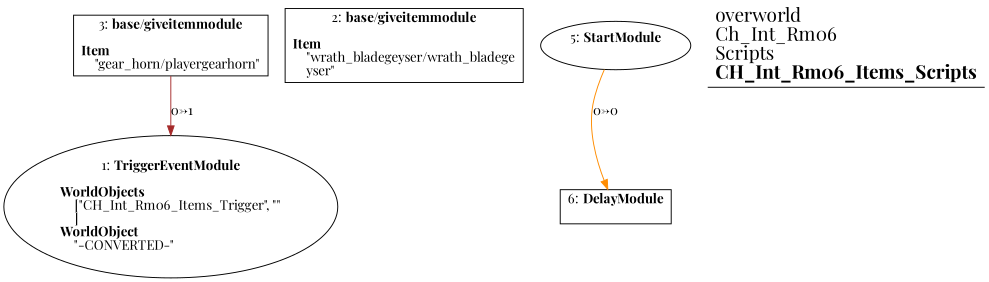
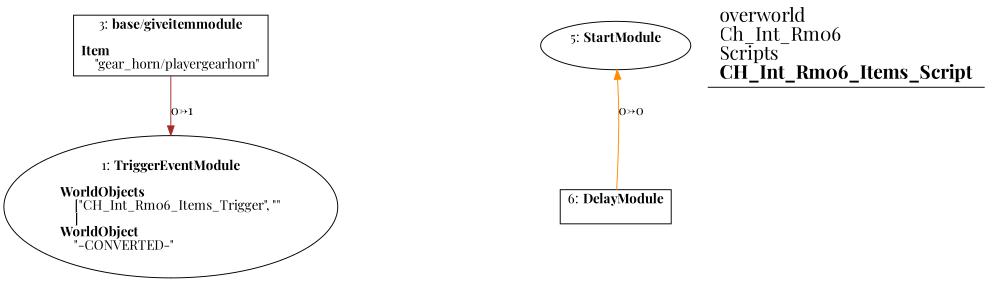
  digraph {
    fontname="Playfair Display"
    splines=spline
    node [fontname="Playfair Display" shape=box]
    edge [fontname="Playfair Display"]
    n1 [label=<1: <b>TriggerEventModule</b><br/><br/><b>WorldObjects</b><br align="left"/>    [&quot;CH_Int_Rm06_Items_Trigger&quot;, &quot;&quot;<br align="left"/>    ]<br align="left"/><b>WorldObject</b><br align="left"/>    &quot;-CONVERTED-&quot;<br align="left"/>> shape=oval]
-   n2 [label=<2: <b>base/giveitemmodule</b><br/><br/><b>Item</b><br align="left"/>    &quot;wrath_bladegeyser/wrath_bladege<br align="left"/>    yser&quot;<br align="left"/>>]
    n3 [label=<3: <b>base/giveitemmodule</b><br/><br/><b>Item</b><br align="left"/>    &quot;gear_horn/playergearhorn&quot;<br align="left"/>>]
    n4 [label=<5: <b>StartModule</b><br/><br/>> shape=oval]
    n5 [label=<6: <b>DelayModule</b><br/><br/>>]
-   n6 [label=<<font point-size="20">overworld<br align="left"/>Ch_Int_Rm06<br align="left"/>Scripts<br align="left"/><b>CH_Int_Rm06_Items_Scripts</b><br align="left"/></font>> shape=underline]
+   n6 [label=<<font point-size="20">overworld<br align="left"/>Ch_Int_Rm06<br align="left"/>Scripts<br align="left"/><b>CH_Int_Rm06_Items_Script</b><br align="left"/></font>> shape=underline]
    n3 -> n1 [color=brown label="0→1"]
-   n4 -> n5 [color=darkorange label="0→0"]
+   n5 -> n4 [color=darkorange label="0→0"]
  }
